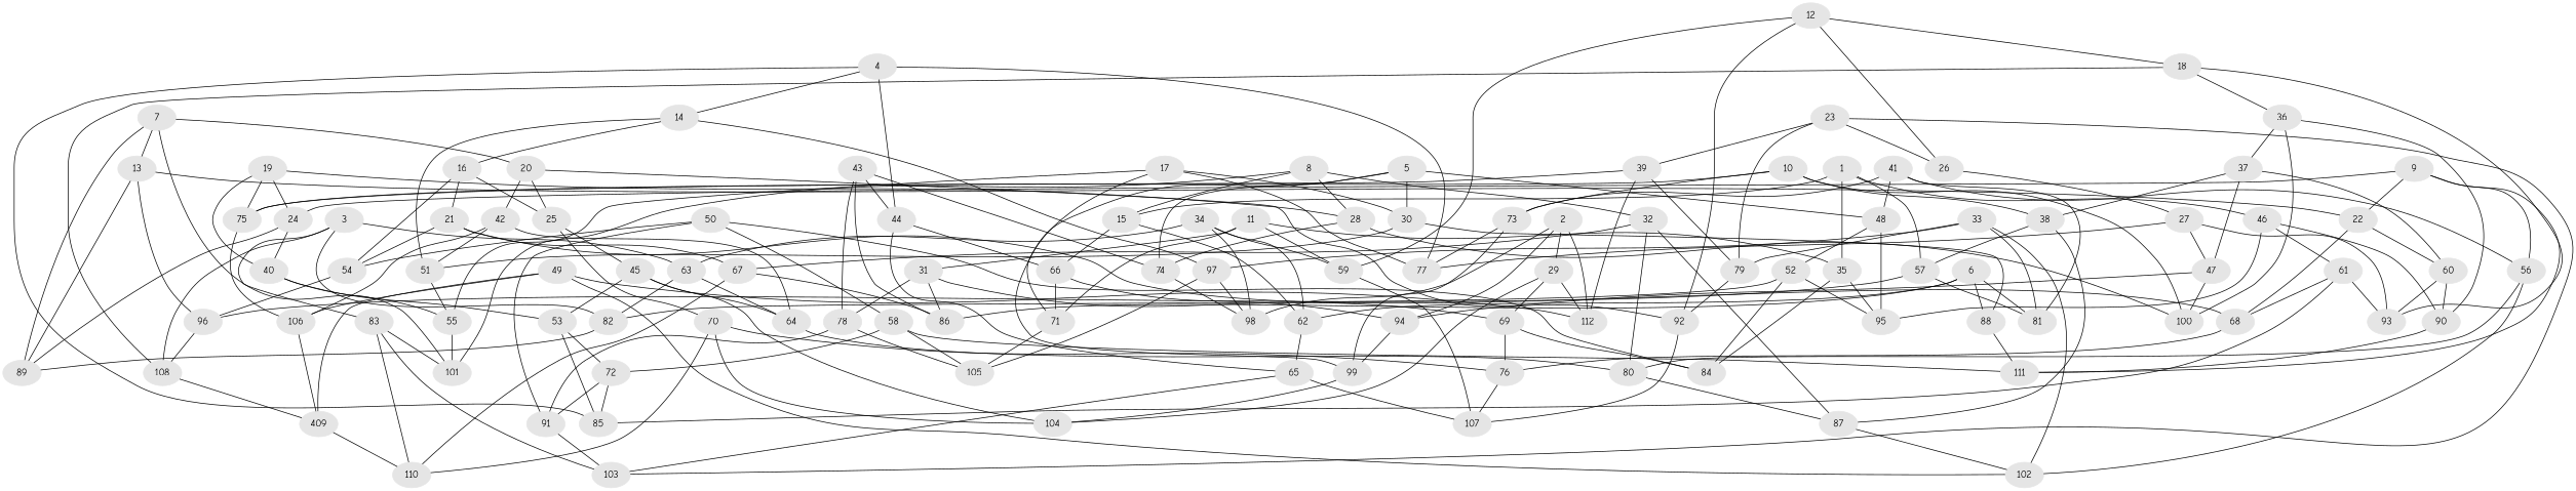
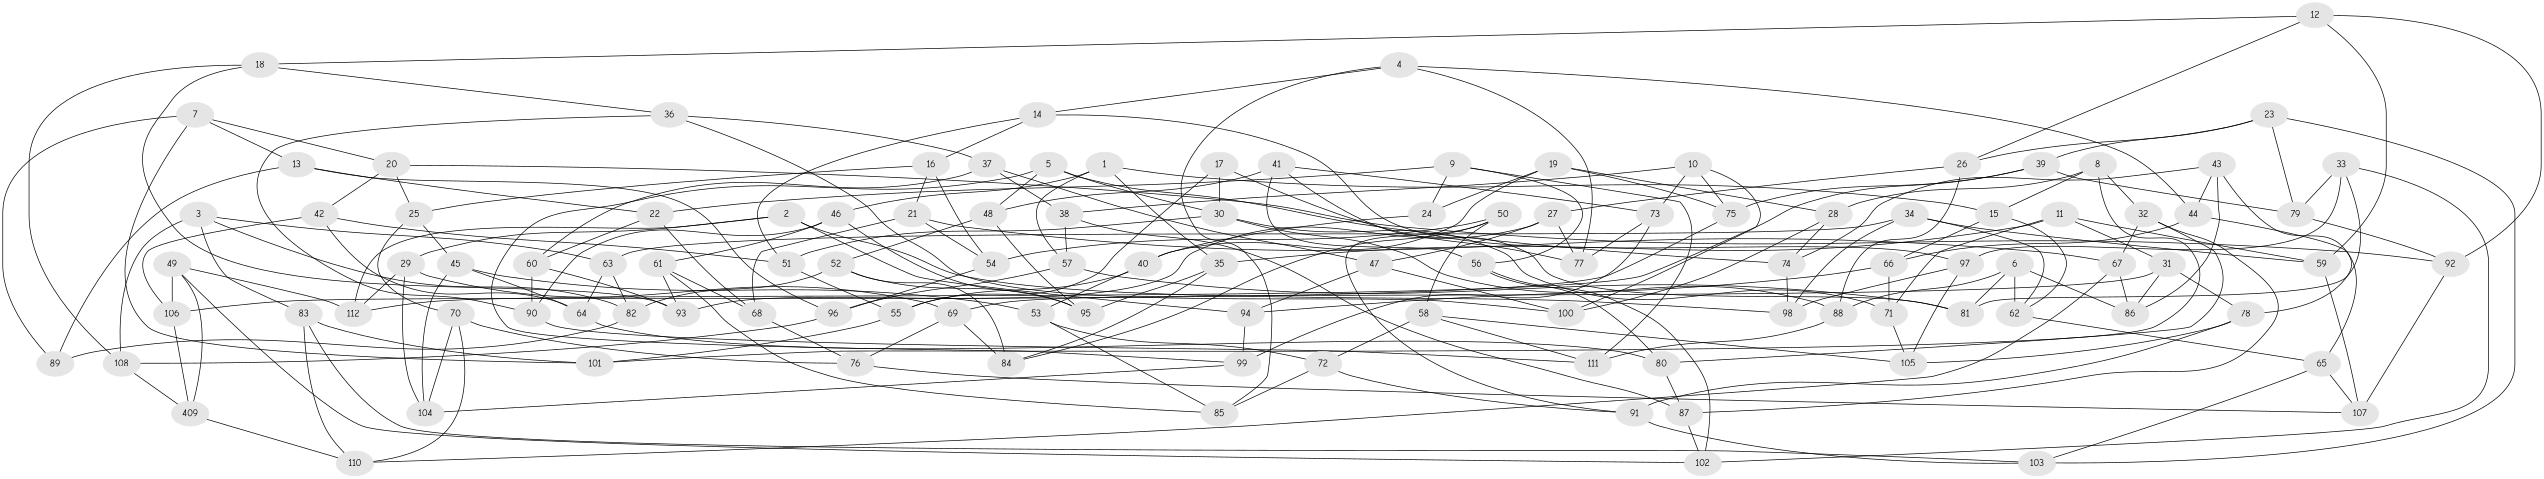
  graph {
    fontname="Comic Neue"
    node [color=gray90 fontname="Comic Neue" style=filled]
    edge [fontname="Comic Neue"]
    1
    15
    35
    46
    57
    62
    66
    84
    95
    90
    61
    81
    96
    2
    29
    94
    98
    112
    69
    104
    99
    3
    63
    82
    83
    108
    64
    89
    101
    103
    110
    n32 [label=409]
    4
    14
    44
    77
    85
    16
    51
    97
    65
    5
    30
    48
    74
    88
    52
    6
    86
    111
    7
    13
    20
    22
    92
    25
    42
    8
    28
    32
    100
    67
    80
    87
    9
    24
    56
    68
    60
    40
    102
    10
    38
    73
    75
    106
    11
    31
    59
    71
    78
    107
    105
    12
    18
    26
    36
    93
    27
    21
    54
    55
    45
    70
    17
    37
    19
    53
    76
    23
    39
    79
    47
    91
    33
    34
    72
    41
    43
    49
    50
    58
    1 -- 15
    1 -- 35
    1 -- 46
    1 -- 57
    15 -- 62
    15 -- 66
    35 -- 84
    35 -- 95
    46 -- 95
    46 -- 90
    46 -- 61
    57 -- 81
    57 -- 96
    62 -- 65
    66 -- 94
    66 -- 71
    90 -- 111
    61 -- 85
    61 -- 68
    61 -- 93
    96 -- 108
    2 -- 29
    2 -- 94
    2 -- 98
    2 -- 112
    29 -- 112
    29 -- 69
    29 -- 104
    94 -- 99
    69 -- 84
    69 -- 76
    99 -- 104
    3 -- 63
    3 -- 82
    3 -- 83
    3 -- 108
    63 -- 82
    63 -- 64
    82 -- 89
    83 -- 101
    83 -- 103
    83 -- 110
    108 -- n32
    64 -- 80
    n32 -- 110
    4 -- 14
    4 -- 44
    4 -- 77
    4 -- 85
    14 -- 16
    14 -- 51
    14 -- 97
    44 -- 66
    44 -- 65
    16 -- 25
    16 -- 21
    16 -- 54
    51 -- 55
    97 -- 98
    97 -- 105
    65 -- 103
    65 -- 107
    5 -- 99
    5 -- 30
    5 -- 48
    5 -- 74
    30 -- 51
    30 -- 88
    48 -- 95
    48 -- 52
    74 -- 98
    88 -- 111
    52 -- 84
    52 -- 95
    52 -- 82
    6 -- 62
    6 -- 81
    6 -- 88
    6 -- 86
    7 -- 89
    7 -- 101
    7 -- 13
    7 -- 20
    13 -- 96
    13 -- 89
    13 -- 22
    20 -- 92
    20 -- 25
    20 -- 42
    22 -- 68
    22 -- 60
    92 -- 107
    25 -- 45
    25 -- 70
    42 -- 64
    42 -- 51
    42 -- 106
    8 -- 15
    8 -- 101
    8 -- 28
    8 -- 32
    28 -- 74
    28 -- 100
    32 -- 67
    32 -- 80
    32 -- 87
    67 -- 110
    67 -- 86
    80 -- 87
    87 -- 102
    9 -- 111
    9 -- 22
    9 -- 24
    9 -- 56
-   24 -- 89
    24 -- 40
    56 -- 80
    56 -- 102
    68 -- 76
    60 -- 90
    60 -- 93
    40 -- 55
    40 -- 53
    10 -- 100
    10 -- 38
    10 -- 73
    10 -- 75
    38 -- 57
    38 -- 87
    73 -- 99
    73 -- 77
    75 -- 106
    106 -- n32
    11 -- 35
    11 -- 31
    11 -- 59
    11 -- 71
    31 -- 69
    31 -- 86
    31 -- 78
    59 -- 107
    71 -- 105
    78 -- 105
    78 -- 91
    12 -- 92
    12 -- 59
    12 -- 18
    12 -- 26
    18 -- 108
    18 -- 36
    18 -- 93
+   26 -- 88
    26 -- 27
    36 -- 90
    36 -- 100
    36 -- 37
    27 -- 77
    27 -- 93
    27 -- 47
    21 -- 67
    21 -- 68
    21 -- 54
    54 -- 96
    55 -- 101
    45 -- 104
    45 -- 64
    45 -- 53
    70 -- 104
    70 -- 110
    70 -- 76
    17 -- 77
    17 -- 30
-   17 -- 71
+   30 -- 71
    17 -- 55
    37 -- 60
    37 -- 38
    37 -- 47
    19 -- 28
    19 -- 24
    19 -- 40
    19 -- 75
    53 -- 85
    53 -- 72
    76 -- 107
    23 -- 103
    23 -- 26
    23 -- 39
    23 -- 79
    39 -- 112
    39 -- 75
    39 -- 79
    79 -- 92
    47 -- 94
    47 -- 100
    91 -- 103
    33 -- 81
    33 -- 97
    33 -- 102
    33 -- 79
    34 -- 62
    34 -- 98
    34 -- 63
    34 -- 59
    72 -- 85
    72 -- 91
    41 -- 81
    41 -- 48
    41 -- 56
    41 -- 73
    43 -- 44
    43 -- 74
    43 -- 86
    43 -- 78
    49 -- 112
    49 -- n32
    49 -- 102
    49 -- 106
    50 -- 84
    50 -- 54
    50 -- 91
    50 -- 58
    58 -- 111
    58 -- 105
    58 -- 72
  }
